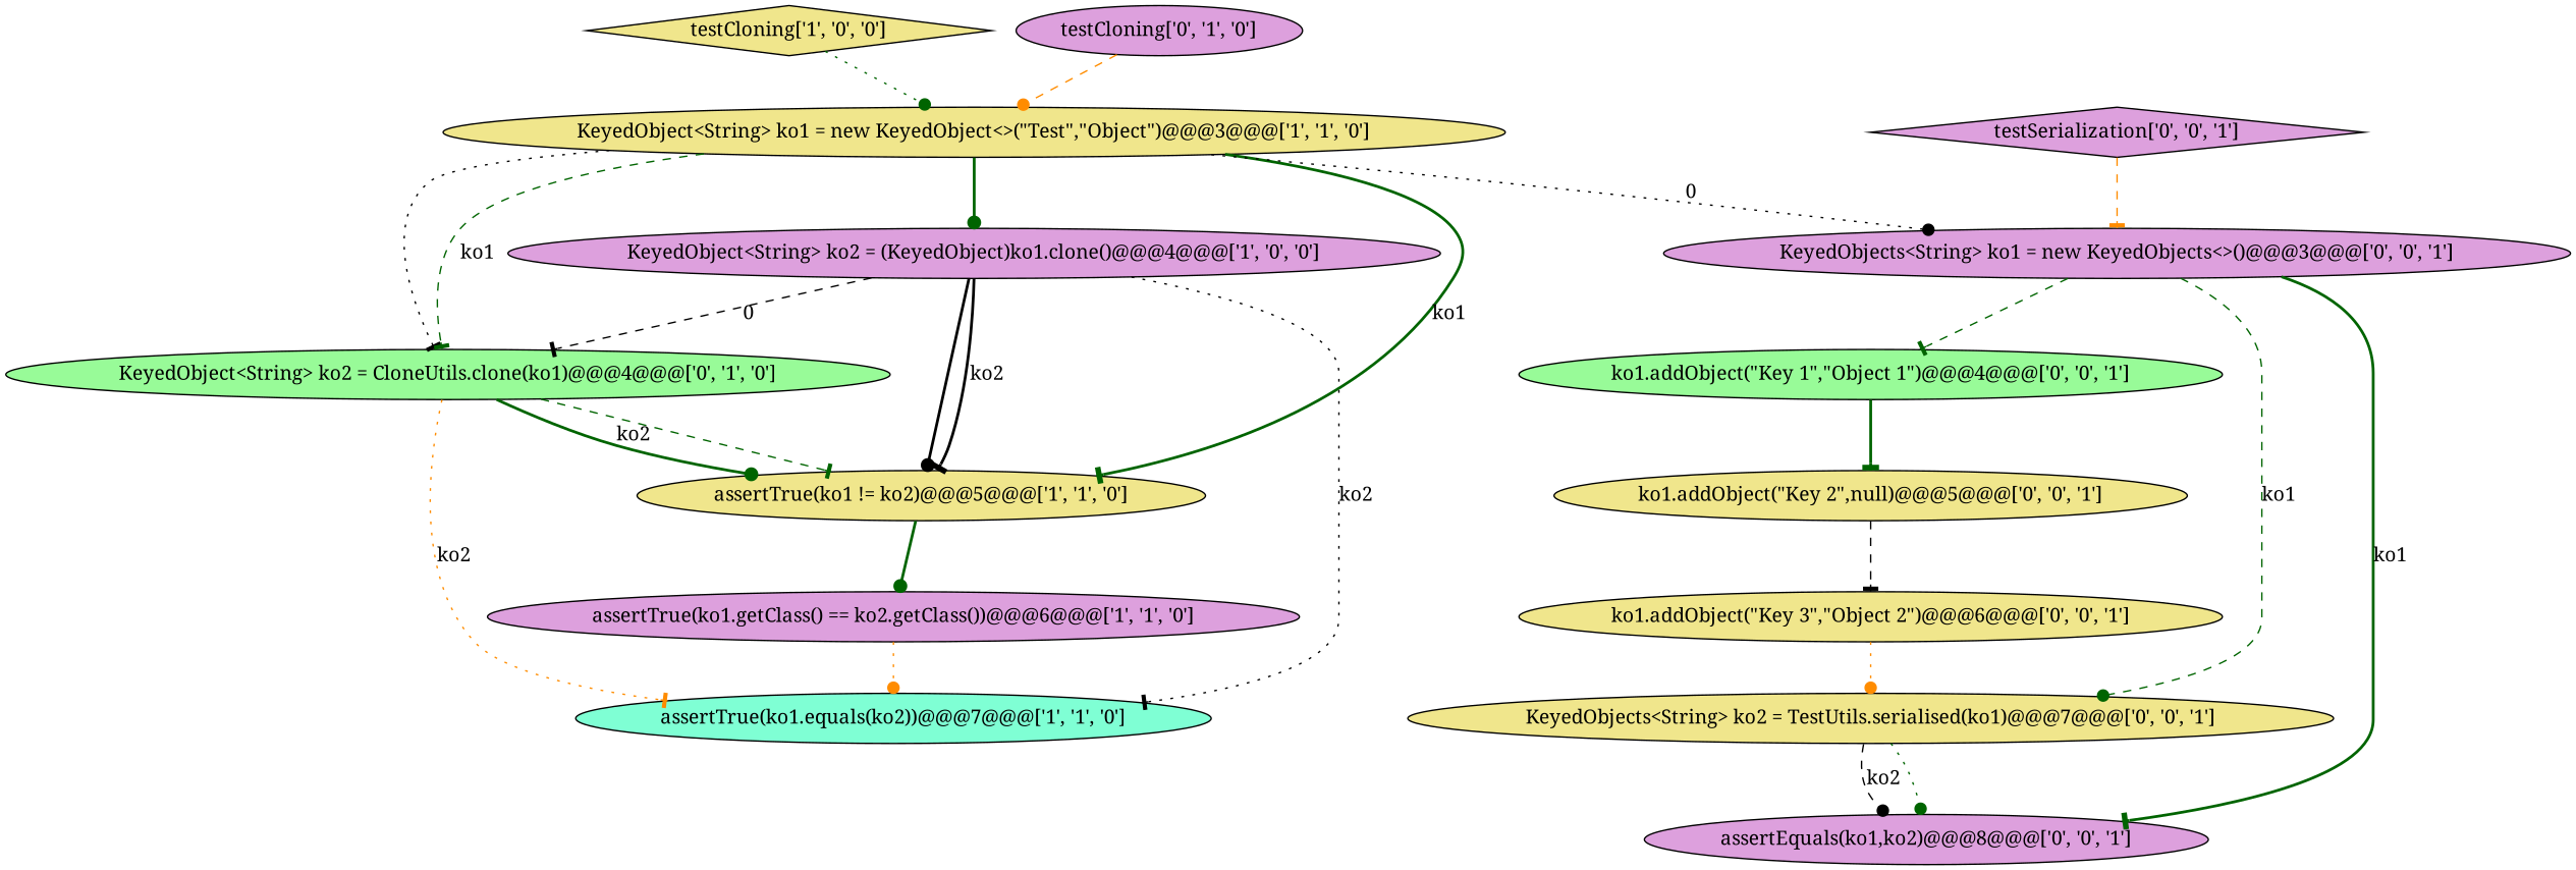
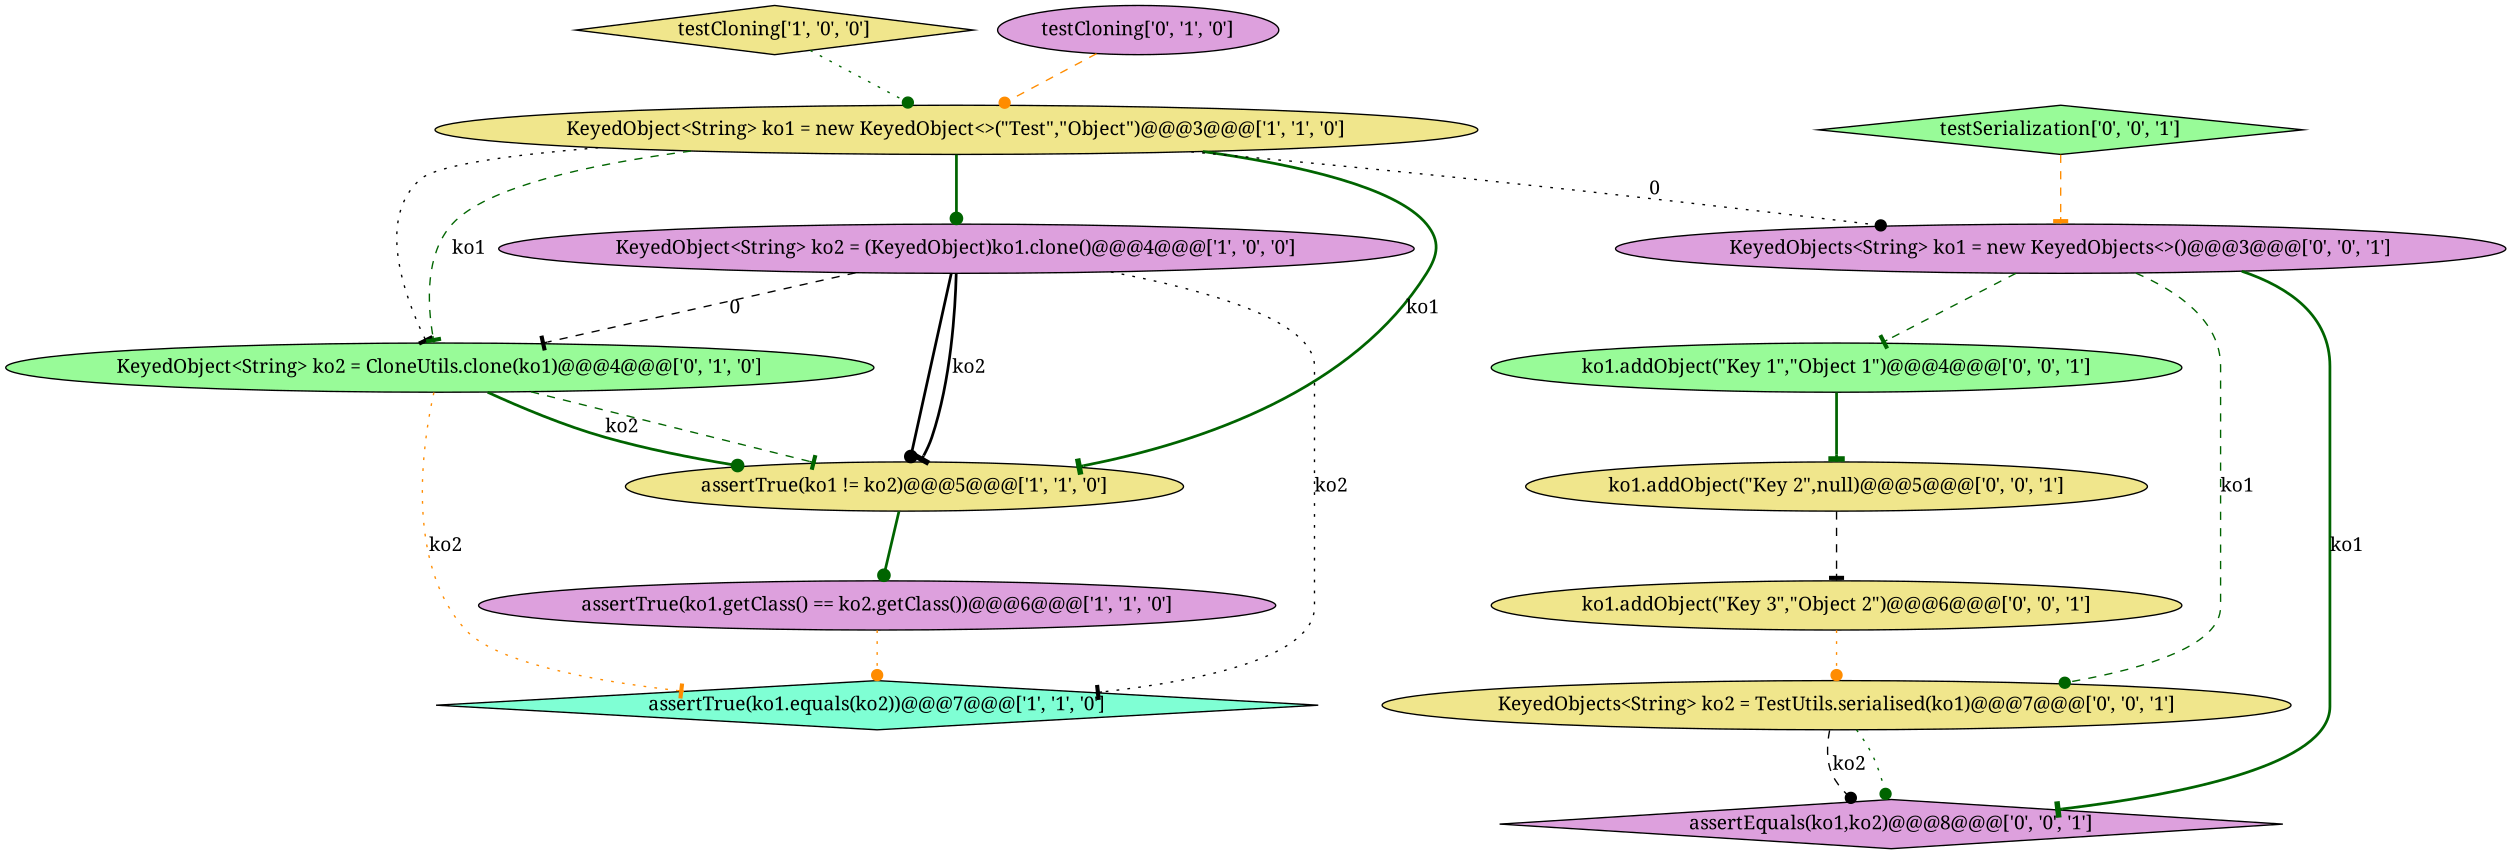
  digraph {
    fontname="Noto Serif"
    node [fillcolor=khaki fontname="Noto Serif" shape=ellipse style=filled]
    edge [arrowhead=tee color=darkgreen fontname="Noto Serif" style=dashed]
    n1 [label="testCloning['1', '0', '0']" shape=diamond]
    n2 [label="KeyedObject<String> ko1 = new KeyedObject<>(\"Test\",\"Object\")@@@3@@@['1', '1', '0']"]
    n3 [fillcolor=palegreen label="KeyedObject<String> ko2 = CloneUtils.clone(ko1)@@@4@@@['0', '1', '0']"]
    n4 [label="assertTrue(ko1 != ko2)@@@5@@@['1', '1', '0']"]
    n5 [fillcolor=plum label="KeyedObjects<String> ko1 = new KeyedObjects<>()@@@3@@@['0', '0', '1']"]
    n6 [fillcolor=plum label="KeyedObject<String> ko2 = (KeyedObject)ko1.clone()@@@4@@@['1', '0', '0']"]
-   n7 [fillcolor=aquamarine label="assertTrue(ko1.equals(ko2))@@@7@@@['1', '1', '0']"]
+   n7 [fillcolor=aquamarine label="assertTrue(ko1.equals(ko2))@@@7@@@['1', '1', '0']" shape=diamond]
    n8 [fillcolor=plum label="assertTrue(ko1.getClass() == ko2.getClass())@@@6@@@['1', '1', '0']"]
    n9 [fillcolor=plum label="testCloning['0', '1', '0']"]
    n10 [fillcolor=palegreen label="ko1.addObject(\"Key 1\",\"Object 1\")@@@4@@@['0', '0', '1']"]
    n11 [label="KeyedObjects<String> ko2 = TestUtils.serialised(ko1)@@@7@@@['0', '0', '1']"]
-   n12 [fillcolor=plum label="assertEquals(ko1,ko2)@@@8@@@['0', '0', '1']"]
+   n12 [fillcolor=plum label="assertEquals(ko1,ko2)@@@8@@@['0', '0', '1']" shape=diamond]
    n13 [label="ko1.addObject(\"Key 2\",null)@@@5@@@['0', '0', '1']"]
    n14 [label="ko1.addObject(\"Key 3\",\"Object 2\")@@@6@@@['0', '0', '1']"]
-   n15 [fillcolor=plum label="testSerialization['0', '0', '1']" shape=diamond]
+   n15 [fillcolor=palegreen label="testSerialization['0', '0', '1']" shape=diamond]
    n1 -> n2 [arrowhead=dot style=dotted]
    n2 -> n3 [color=black style=dotted]
    n2 -> n3 [label=ko1]
    n2 -> n4 [label=ko1 style=bold]
    n2 -> n5 [arrowhead=dot color=black label=0 style=dotted]
    n2 -> n6 [arrowhead=dot style=bold]
    n3 -> n4
    n3 -> n4 [arrowhead=dot label=ko2 style=bold]
    n3 -> n7 [color=darkorange label=ko2 style=dotted]
    n4 -> n8 [arrowhead=dot style=bold]
    n5 -> n10
    n5 -> n11 [arrowhead=dot label=ko1]
    n5 -> n12 [label=ko1 style=bold]
    n6 -> n3 [color=black label=0]
    n6 -> n4 [color=black label=ko2 style=bold]
    n6 -> n4 [arrowhead=dot color=black style=bold]
    n6 -> n7 [color=black label=ko2 style=dotted]
    n8 -> n7 [arrowhead=dot color=darkorange style=dotted]
    n9 -> n2 [arrowhead=dot color=darkorange]
    n10 -> n13 [style=bold]
    n11 -> n12 [arrowhead=dot style=dotted]
    n11 -> n12 [arrowhead=dot color=black label=ko2]
    n13 -> n14 [color=black]
    n14 -> n11 [arrowhead=dot color=darkorange style=dotted]
    n15 -> n5 [color=darkorange]
  }
